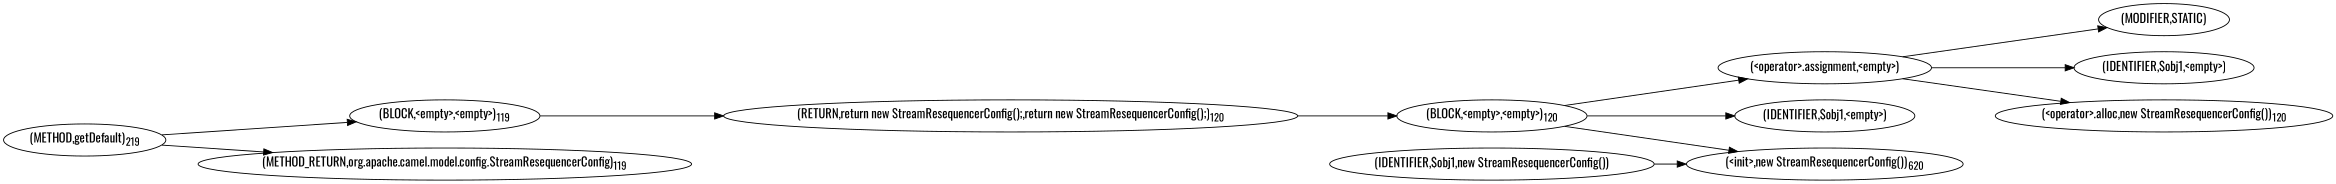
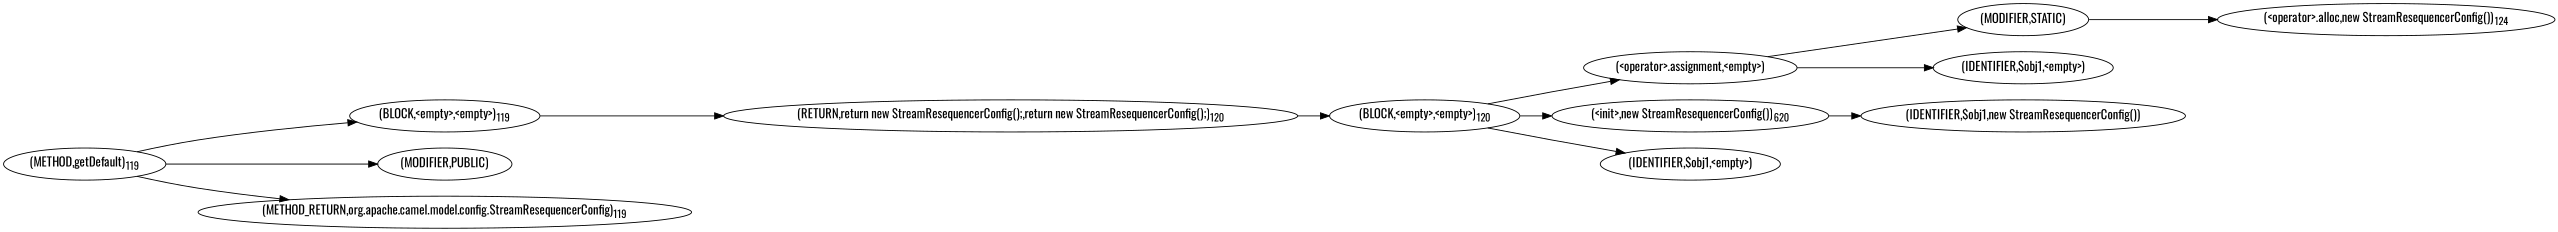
  digraph {
    fontname=Oswald
    rankdir=LR
    node [fontname=Oswald]
    edge [fontname=Oswald]
-   n1 [label=<(METHOD,getDefault)<SUB>219</SUB>>]
+   n1 [label=<(METHOD,getDefault)<SUB>119</SUB>>]
    n2 [label=<(BLOCK,&lt;empty&gt;,&lt;empty&gt;)<SUB>119</SUB>>]
+   n3 [label=<(MODIFIER,PUBLIC)>]
    n4 [label=<(METHOD_RETURN,org.apache.camel.model.config.StreamResequencerConfig)<SUB>119</SUB>>]
    n5 [label=<(RETURN,return new StreamResequencerConfig();,return new StreamResequencerConfig();)<SUB>120</SUB>>]
    n6 [label=<(MODIFIER,STATIC)>]
    n7 [label=<(BLOCK,&lt;empty&gt;,&lt;empty&gt;)<SUB>120</SUB>>]
    n8 [label=<(&lt;operator&gt;.assignment,&lt;empty&gt;)>]
    n9 [label=<(&lt;init&gt;,new StreamResequencerConfig())<SUB>620</SUB>>]
    n10 [label=<(IDENTIFIER,$obj1,&lt;empty&gt;)>]
    n11 [label=<(IDENTIFIER,$obj1,&lt;empty&gt;)>]
-   n12 [label=<(&lt;operator&gt;.alloc,new StreamResequencerConfig())<SUB>120</SUB>>]
+   n12 [label=<(&lt;operator&gt;.alloc,new StreamResequencerConfig())<SUB>124</SUB>>]
    n13 [label=<(IDENTIFIER,$obj1,new StreamResequencerConfig())>]
    n1 -> n2
+   n1 -> n3
    n1 -> n4
    n2 -> n5
    n5 -> n7
    n7 -> n8
    n7 -> n9
    n7 -> n10
    n8 -> n6
    n8 -> n11
-   n8 -> n12
-   n13 -> n9
+   n6 -> n12
+   n9 -> n13
  }
